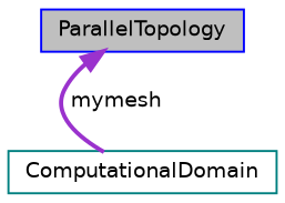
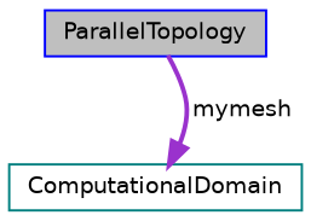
  digraph {
    node [fontname=Helvetica fontsize=10 shape=record style=filled]
    n1 [color=blue fillcolor=grey75 fontcolor=black height=0.2 label=ParallelTopology width=0.4]
    n2 [color=teal fillcolor=white height=0.2 label=ComputationalDomain width=0.4]
-   n1 -> n2 [color=darkorchid3 dir=back fontname=Helvetica fontsize=10 label=" mymesh" labelfontname=Helvetica labelfontsize=10 style=bold]
+   n2 -> n1 [color=darkorchid3 dir=back fontname=Helvetica fontsize=10 label=" mymesh" labelfontname=Helvetica labelfontsize=10 style=bold]
  }
